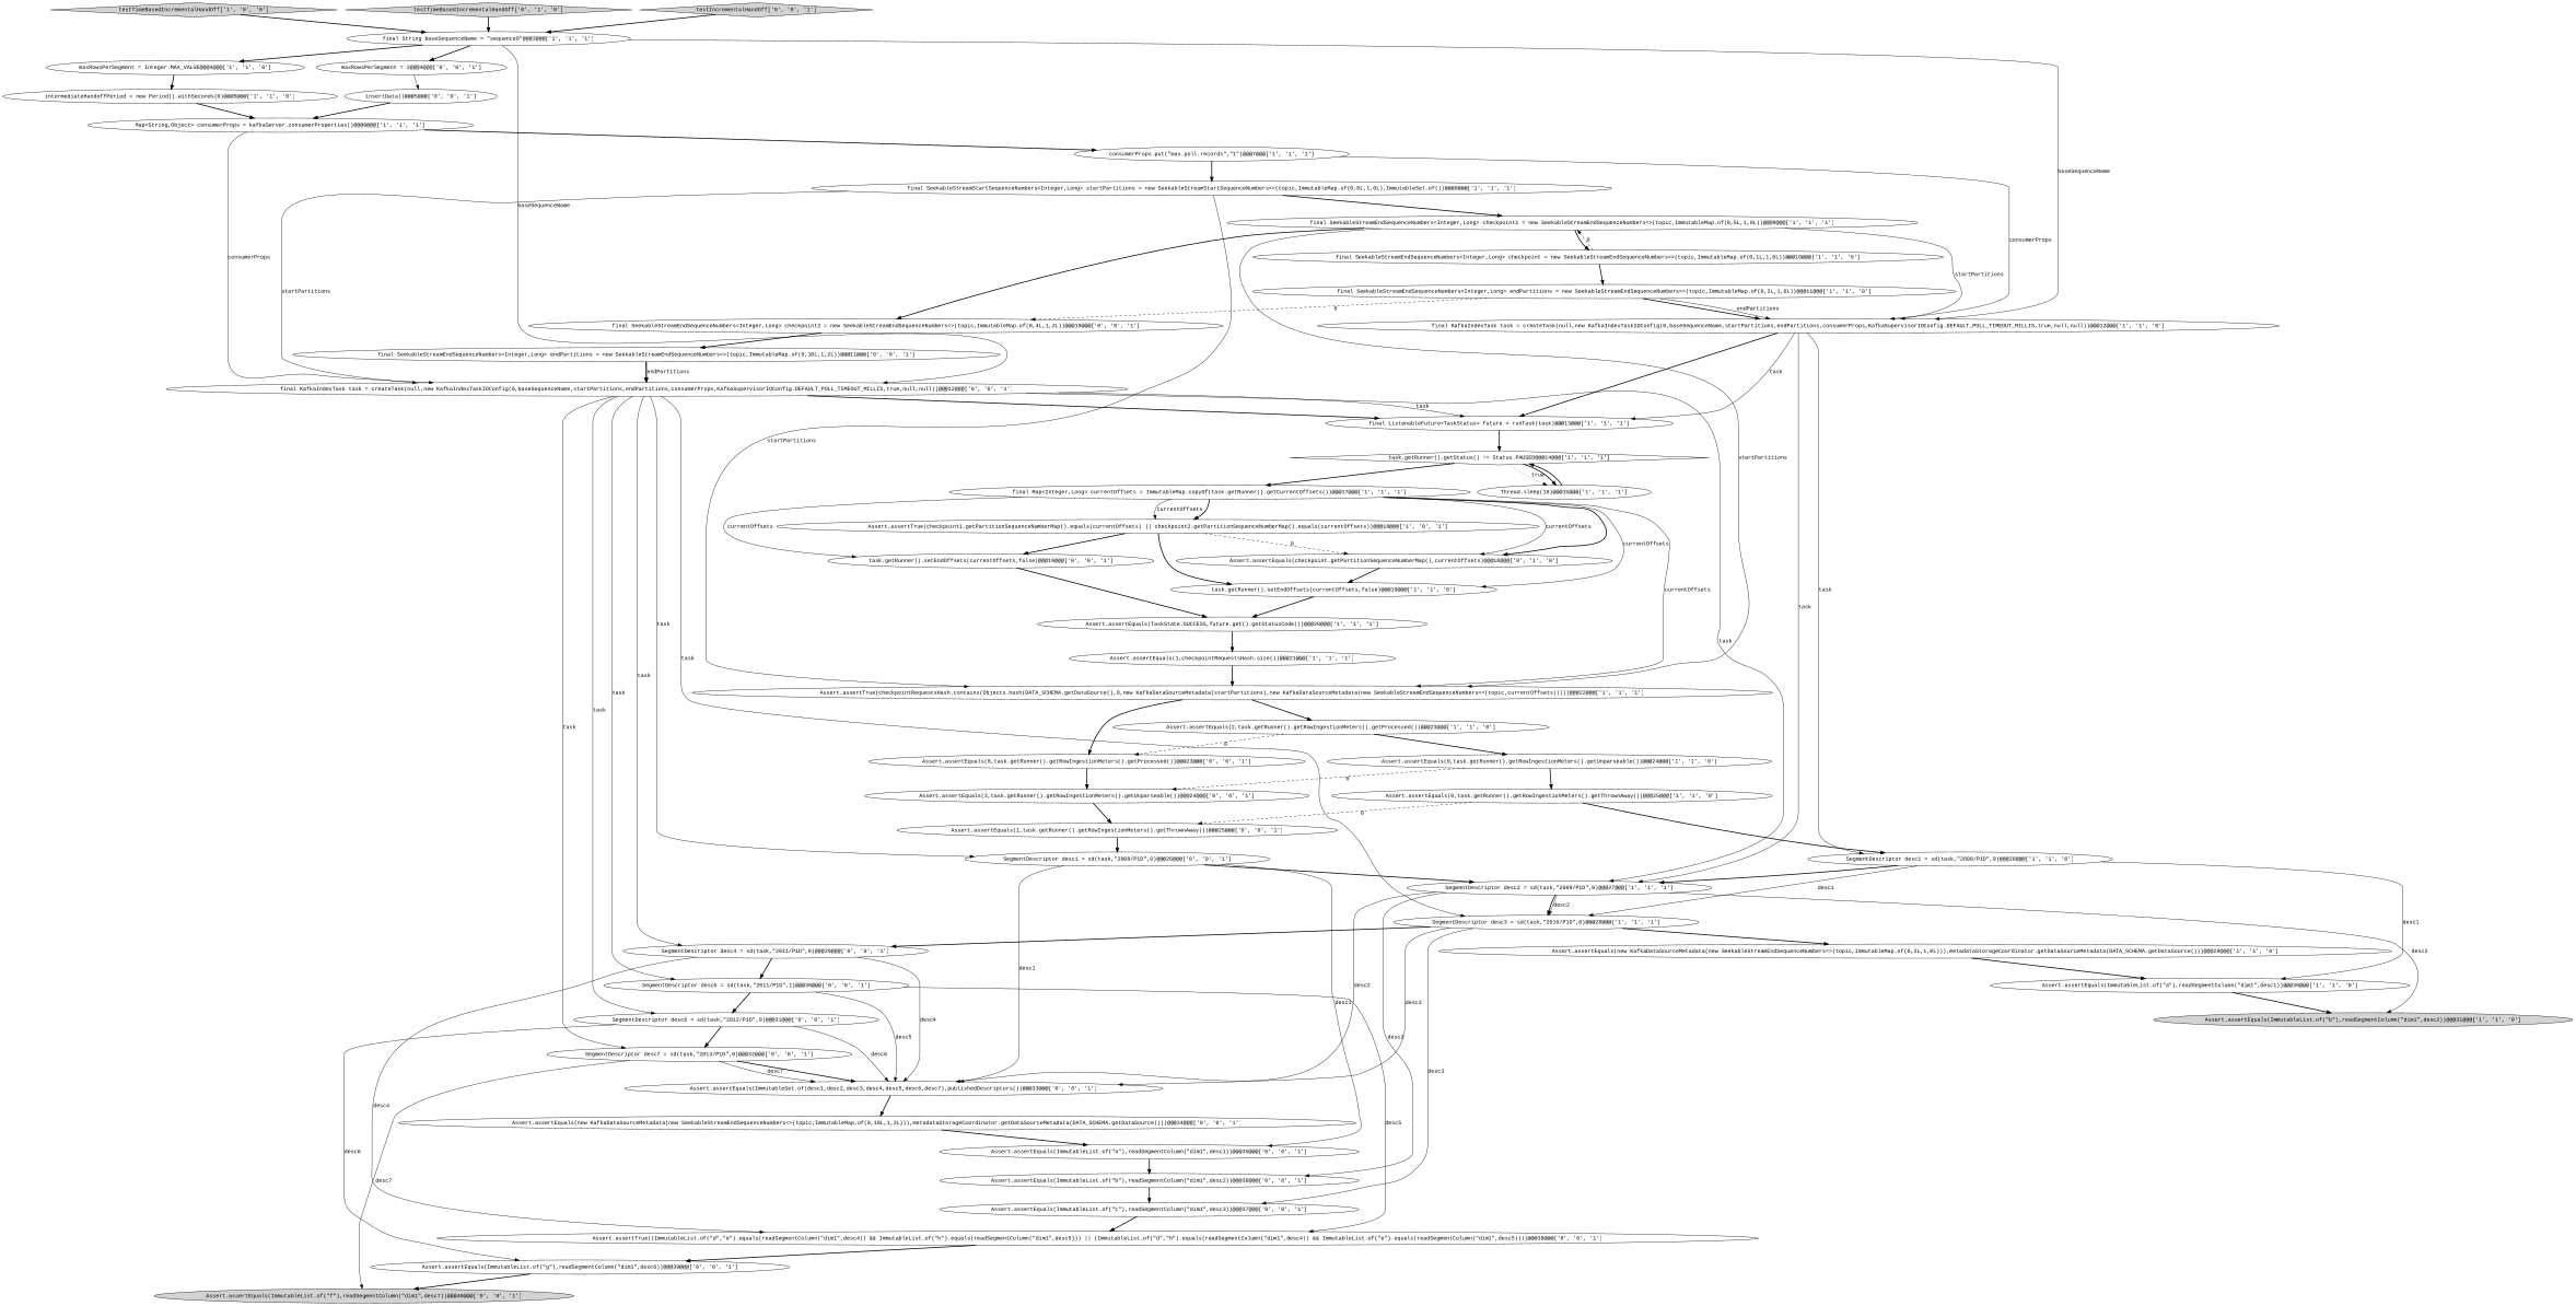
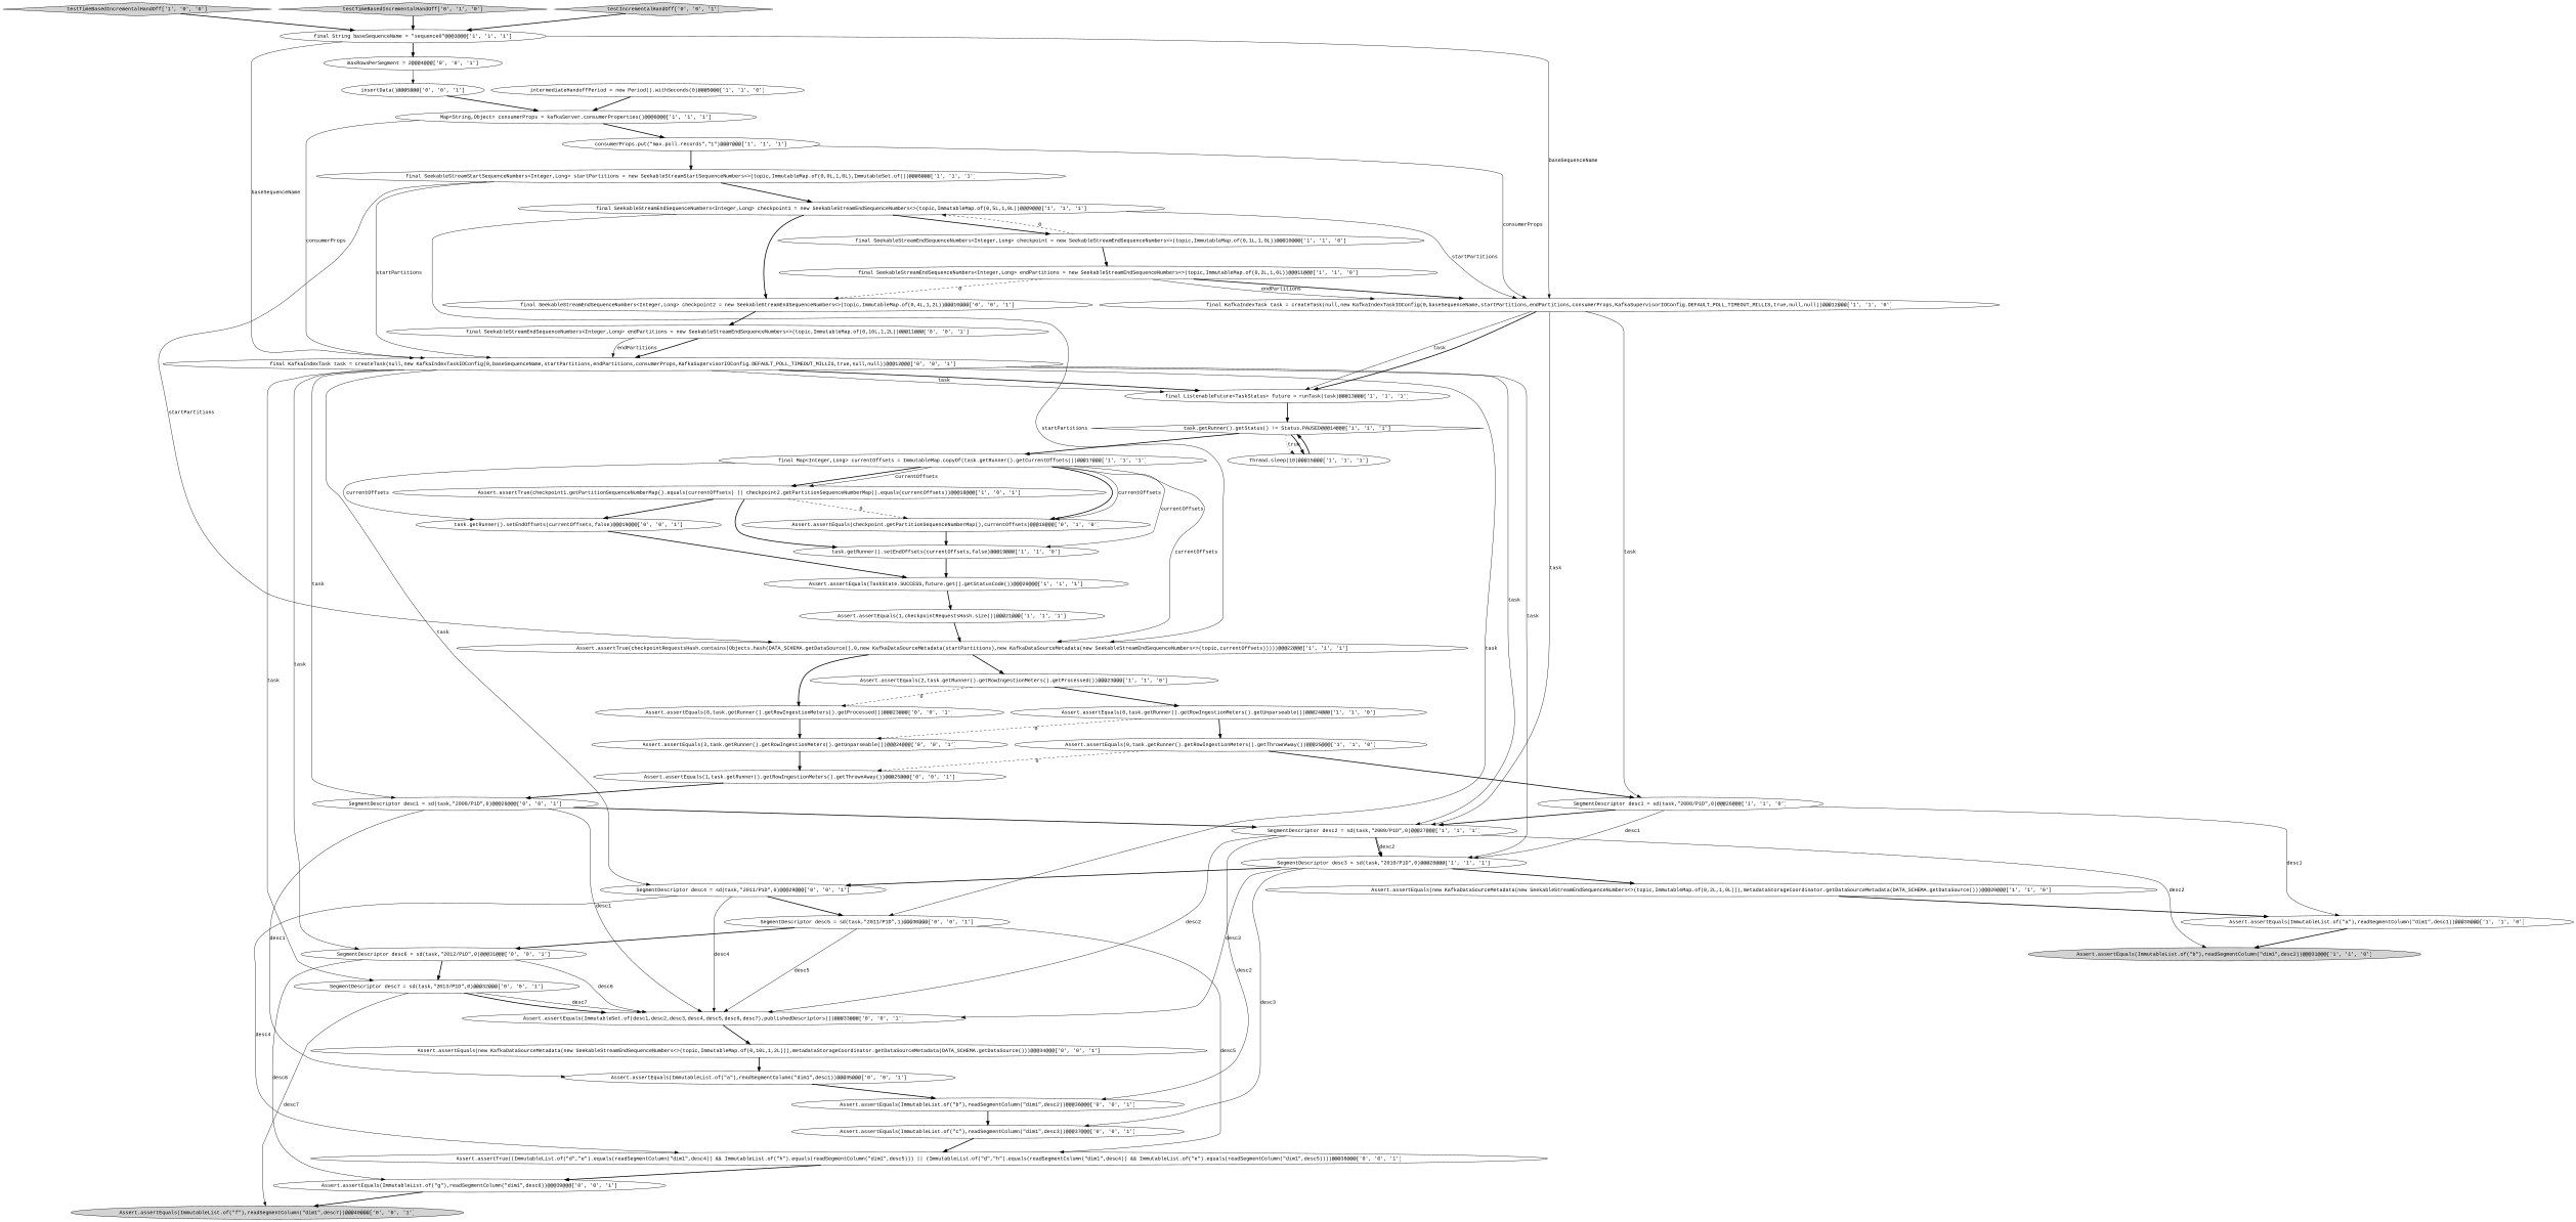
  digraph {
    fontname="Liberation Mono"
    node [fillcolor=white fontname="Liberation Mono" shape=ellipse style=filled]
    edge [fontname="Liberation Mono" style=bold]
    n1 [label="Assert.assertEquals(3,task.getRunner().getRowIngestionMeters().getUnparseable())@@@24@@@['0', '0', '1']"]
    n2 [label="Assert.assertEquals(1,task.getRunner().getRowIngestionMeters().getThrownAway())@@@25@@@['0', '0', '1']"]
    n3 [label="SegmentDescriptor desc1 = sd(task,\"2008/P1D\",0)@@@26@@@['0', '0', '1']"]
    n4 [label="final SeekableStreamEndSequenceNumbers<Integer,Long> endPartitions = new SeekableStreamEndSequenceNumbers<>(topic,ImmutableMap.of(0,2L,1,0L))@@@11@@@['1', '1', '0']"]
    n5 [label="final KafkaIndexTask task = createTask(null,new KafkaIndexTaskIOConfig(0,baseSequenceName,startPartitions,endPartitions,consumerProps,KafkaSupervisorIOConfig.DEFAULT_POLL_TIMEOUT_MILLIS,true,null,null))@@@12@@@['1', '1', '0']"]
    n6 [label="final SeekableStreamEndSequenceNumbers<Integer,Long> checkpoint2 = new SeekableStreamEndSequenceNumbers<>(topic,ImmutableMap.of(0,4L,1,2L))@@@10@@@['0', '0', '1']"]
    n7 [label="SegmentDescriptor desc2 = sd(task,\"2009/P1D\",0)@@@27@@@['1', '1', '1']"]
    n8 [label="final ListenableFuture<TaskStatus> future = runTask(task)@@@13@@@['1', '1', '1']"]
    n9 [label="SegmentDescriptor desc1 = sd(task,\"2008/P1D\",0)@@@26@@@['1', '1', '0']"]
    n10 [label="final SeekableStreamEndSequenceNumbers<Integer,Long> endPartitions = new SeekableStreamEndSequenceNumbers<>(topic,ImmutableMap.of(0,10L,1,2L))@@@11@@@['0', '0', '1']"]
    n11 [label="final String baseSequenceName = \"sequence0\"@@@3@@@['1', '1', '1']"]
-   n12 [label="maxRowsPerSegment = Integer.MAX_VALUE@@@4@@@['1', '1', '0']"]
    n13 [label="maxRowsPerSegment = 2@@@4@@@['0', '0', '1']"]
    n14 [label="final KafkaIndexTask task = createTask(null,new KafkaIndexTaskIOConfig(0,baseSequenceName,startPartitions,endPartitions,consumerProps,KafkaSupervisorIOConfig.DEFAULT_POLL_TIMEOUT_MILLIS,true,null,null))@@@12@@@['0', '0', '1']"]
    n15 [label="intermediateHandoffPeriod = new Period().withSeconds(0)@@@5@@@['1', '1', '0']"]
    n16 [label="insertData()@@@5@@@['0', '0', '1']"]
    n17 [label="SegmentDescriptor desc3 = sd(task,\"2010/P1D\",0)@@@28@@@['1', '1', '1']"]
    n18 [label="SegmentDescriptor desc5 = sd(task,\"2011/P1D\",1)@@@30@@@['0', '0', '1']"]
    n19 [label="SegmentDescriptor desc6 = sd(task,\"2012/P1D\",0)@@@31@@@['0', '0', '1']"]
    n20 [label="SegmentDescriptor desc4 = sd(task,\"2011/P1D\",0)@@@29@@@['0', '0', '1']"]
    n21 [label="SegmentDescriptor desc7 = sd(task,\"2013/P1D\",0)@@@32@@@['0', '0', '1']"]
    n22 [label="task.getRunner().setEndOffsets(currentOffsets,false)@@@19@@@['1', '1', '0']"]
    n23 [label="Assert.assertEquals(TaskState.SUCCESS,future.get().getStatusCode())@@@20@@@['1', '1', '1']"]
    n24 [label="Assert.assertEquals(1,checkpointRequestsHash.size())@@@21@@@['1', '1', '1']"]
    n25 [label="Assert.assertEquals(0,task.getRunner().getRowIngestionMeters().getUnparseable())@@@24@@@['1', '1', '0']"]
    n26 [label="Assert.assertEquals(0,task.getRunner().getRowIngestionMeters().getThrownAway())@@@25@@@['1', '1', '0']"]
    n27 [label="Assert.assertEquals(ImmutableSet.of(desc1,desc2,desc3,desc4,desc5,desc6,desc7),publishedDescriptors())@@@33@@@['0', '0', '1']"]
    n28 [fillcolor=lightgray label="Assert.assertEquals(ImmutableList.of(\"b\"),readSegmentColumn(\"dim1\",desc2))@@@31@@@['1', '1', '0']"]
    n29 [label="Assert.assertEquals(ImmutableList.of(\"b\"),readSegmentColumn(\"dim1\",desc2))@@@36@@@['0', '0', '1']"]
    n30 [label="Assert.assertEquals(new KafkaDataSourceMetadata(new SeekableStreamEndSequenceNumbers<>(topic,ImmutableMap.of(0,10L,1,2L))),metadataStorageCoordinator.getDataSourceMetadata(DATA_SCHEMA.getDataSource()))@@@34@@@['0', '0', '1']"]
    n31 [label="Assert.assertEquals(ImmutableList.of(\"c\"),readSegmentColumn(\"dim1\",desc3))@@@37@@@['0', '0', '1']"]
    n32 [label="Assert.assertEquals(new KafkaDataSourceMetadata(new SeekableStreamEndSequenceNumbers<>(topic,ImmutableMap.of(0,2L,1,0L))),metadataStorageCoordinator.getDataSourceMetadata(DATA_SCHEMA.getDataSource()))@@@29@@@['1', '1', '0']"]
    n33 [label="task.getRunner().getStatus() != Status.PAUSED@@@14@@@['1', '1', '1']" shape=diamond]
    n34 [label="Assert.assertEquals(ImmutableList.of(\"a\"),readSegmentColumn(\"dim1\",desc1))@@@30@@@['1', '1', '0']"]
    n35 [label="Thread.sleep(10)@@@15@@@['1', '1', '1']"]
    n36 [label="final Map<Integer,Long> currentOffsets = ImmutableMap.copyOf(task.getRunner().getCurrentOffsets())@@@17@@@['1', '1', '1']"]
    n37 [label="Assert.assertEquals(checkpoint.getPartitionSequenceNumberMap(),currentOffsets)@@@18@@@['0', '1', '0']"]
    n38 [label="Assert.assertTrue((ImmutableList.of(\"d\",\"e\").equals(readSegmentColumn(\"dim1\",desc4)) && ImmutableList.of(\"h\").equals(readSegmentColumn(\"dim1\",desc5))) || (ImmutableList.of(\"d\",\"h\").equals(readSegmentColumn(\"dim1\",desc4)) && ImmutableList.of(\"e\").equals(readSegmentColumn(\"dim1\",desc5))))@@@38@@@['0', '0', '1']"]
    n39 [label="Assert.assertEquals(ImmutableList.of(\"g\"),readSegmentColumn(\"dim1\",desc6))@@@39@@@['0', '0', '1']"]
    n40 [fillcolor=lightgray label="Assert.assertEquals(ImmutableList.of(\"f\"),readSegmentColumn(\"dim1\",desc7))@@@40@@@['0', '0', '1']"]
    n41 [label="Assert.assertEquals(ImmutableList.of(\"a\"),readSegmentColumn(\"dim1\",desc1))@@@35@@@['0', '0', '1']"]
    n42 [label="Map<String,Object> consumerProps = kafkaServer.consumerProperties()@@@6@@@['1', '1', '1']"]
    n43 [label="consumerProps.put(\"max.poll.records\",\"1\")@@@7@@@['1', '1', '1']"]
    n44 [label="final SeekableStreamStartSequenceNumbers<Integer,Long> startPartitions = new SeekableStreamStartSequenceNumbers<>(topic,ImmutableMap.of(0,0L,1,0L),ImmutableSet.of())@@@8@@@['1', '1', '1']"]
    n45 [fillcolor=lightgray label="testTimeBasedIncrementalHandOff['1', '0', '0']" shape=diamond]
    n46 [label="final SeekableStreamEndSequenceNumbers<Integer,Long> checkpoint = new SeekableStreamEndSequenceNumbers<>(topic,ImmutableMap.of(0,1L,1,0L))@@@10@@@['1', '1', '0']"]
    n47 [label="final SeekableStreamEndSequenceNumbers<Integer,Long> checkpoint1 = new SeekableStreamEndSequenceNumbers<>(topic,ImmutableMap.of(0,5L,1,0L))@@@9@@@['1', '1', '1']"]
    n48 [label="Assert.assertTrue(checkpointRequestsHash.contains(Objects.hash(DATA_SCHEMA.getDataSource(),0,new KafkaDataSourceMetadata(startPartitions),new KafkaDataSourceMetadata(new SeekableStreamEndSequenceNumbers<>(topic,currentOffsets)))))@@@22@@@['1', '1', '1']"]
    n49 [label="task.getRunner().setEndOffsets(currentOffsets,false)@@@19@@@['0', '0', '1']"]
    n50 [label="Assert.assertTrue(checkpoint1.getPartitionSequenceNumberMap().equals(currentOffsets) || checkpoint2.getPartitionSequenceNumberMap().equals(currentOffsets))@@@18@@@['1', '0', '1']"]
    n51 [label="Assert.assertEquals(8,task.getRunner().getRowIngestionMeters().getProcessed())@@@23@@@['0', '0', '1']"]
    n52 [label="Assert.assertEquals(2,task.getRunner().getRowIngestionMeters().getProcessed())@@@23@@@['1', '1', '0']"]
    n53 [fillcolor=lightgray label="testTimeBasedIncrementalHandOff['0', '1', '0']" shape=diamond]
    n54 [fillcolor=lightgray label="testIncrementalHandOff['0', '0', '1']" shape=diamond]
    n1 -> n2
    n2 -> n3
    n3 -> n7
    n3 -> n27 [label=desc1 style=solid]
    n3 -> n41 [label=desc1 style=solid]
    n4 -> n5
    n4 -> n5 [label=endPartitions style=solid]
    n4 -> n6 [label=0 style=dashed]
    n5 -> n7 [label=task style=solid]
    n5 -> n8 [label=task style=solid]
    n5 -> n8
    n5 -> n9 [label=task style=solid]
    n6 -> n10
    n7 -> n17
    n7 -> n17 [label=desc2 style=solid]
    n7 -> n27 [label=desc2 style=solid]
    n7 -> n28 [label=desc2 style=solid]
    n7 -> n29 [label=desc2 style=solid]
    n8 -> n33
    n9 -> n7
    n9 -> n17 [label=desc1 style=solid]
    n9 -> n34 [label=desc1 style=solid]
    n10 -> n14
    n10 -> n14 [label=endPartitions style=solid]
    n11 -> n5 [label=baseSequenceName style=solid]
-   n11 -> n12
    n11 -> n13
    n11 -> n14 [label=baseSequenceName style=solid]
-   n12 -> n15
    n13 -> n16 [style=solid]
    n14 -> n3 [label=task style=solid]
    n14 -> n7 [label=task style=solid]
    n14 -> n8 [label=task style=solid]
    n14 -> n8
    n14 -> n17 [label=task style=solid]
    n14 -> n18 [label=task style=solid]
    n14 -> n19 [label=task style=solid]
    n14 -> n20 [label=task style=solid]
    n14 -> n21 [label=task style=solid]
    n15 -> n42
    n16 -> n42
    n17 -> n20
    n17 -> n27 [label=desc3 style=solid]
    n17 -> n31 [label=desc3 style=solid]
    n17 -> n32
    n18 -> n19
    n18 -> n27 [label=desc5 style=solid]
    n18 -> n38 [label=desc5 style=solid]
    n19 -> n21
    n19 -> n27 [label=desc6 style=solid]
    n19 -> n39 [label=desc6 style=solid]
    n20 -> n18
    n20 -> n27 [label=desc4 style=solid]
    n20 -> n38 [label=desc4 style=solid]
    n21 -> n27
    n21 -> n27 [label=desc7 style=solid]
    n21 -> n40 [label=desc7 style=solid]
    n22 -> n23
    n23 -> n24
    n24 -> n48
    n25 -> n1 [label=0 style=dashed]
    n25 -> n26
    n26 -> n2 [label=0 style=dashed]
    n26 -> n9
    n27 -> n30
    n29 -> n31
    n30 -> n41
    n31 -> n38
    n32 -> n34
    n33 -> n35 [label=true style=dotted]
    n33 -> n35
    n33 -> n36
    n34 -> n28
    n35 -> n33
    n36 -> n22 [label=currentOffsets style=solid]
    n36 -> n37
    n36 -> n37 [label=currentOffsets style=solid]
    n36 -> n48 [label=currentOffsets style=solid]
    n36 -> n49 [label=currentOffsets style=solid]
    n36 -> n50
    n36 -> n50 [label=currentOffsets style=solid]
    n37 -> n22
    n38 -> n39
    n39 -> n40
    n41 -> n29
    n42 -> n14 [label=consumerProps style=solid]
    n42 -> n43
    n43 -> n5 [label=consumerProps style=solid]
    n43 -> n44
    n44 -> n14 [label=startPartitions style=solid]
    n44 -> n47
    n44 -> n48 [label=startPartitions style=solid]
    n45 -> n11
    n46 -> n4
    n46 -> n47 [label=0 style=dashed]
    n47 -> n5 [label=startPartitions style=solid]
    n47 -> n6
    n47 -> n46
    n47 -> n48 [label=startPartitions style=solid]
    n48 -> n51
    n48 -> n52
    n49 -> n23
    n50 -> n22
    n50 -> n37 [label=0 style=dashed]
    n50 -> n49
    n51 -> n1
    n52 -> n25
    n52 -> n51 [label=0 style=dashed]
    n53 -> n11
    n54 -> n11
  }
